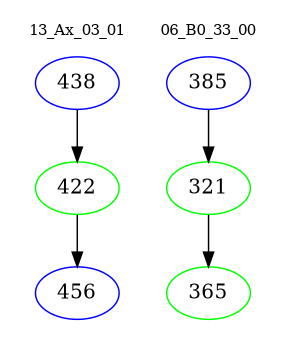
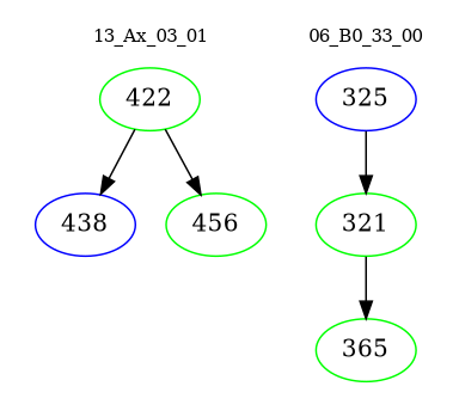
  digraph {
    node [color=green]
    edge [color=black]
    n1 [color=blue label=438]
    n2 [label=422]
-   n3 [color=blue label=456]
-   n4 [color=blue label=385]
+   n3 [label=456]
+   n4 [color=blue label=325]
    n5 [label=321]
    n6 [label=365]
    subgraph cluster_1 {
      color=white
      fontsize=10
      label="13_Ax_03_01"
      n1
      n2
      n3
    }
    subgraph cluster_2 {
      color=white
      fontsize=10
      label="06_B0_33_00"
      n4
      n5
      n6
    }
-   n1 -> n2
+   n2 -> n1
    n2 -> n3
    n4 -> n5
    n5 -> n6
  }
